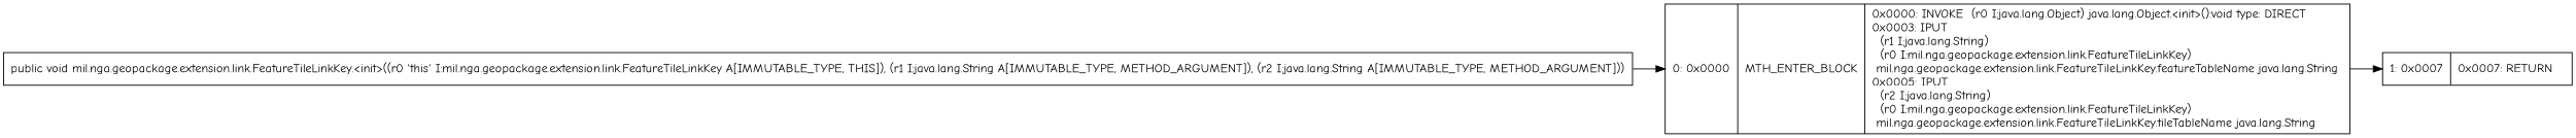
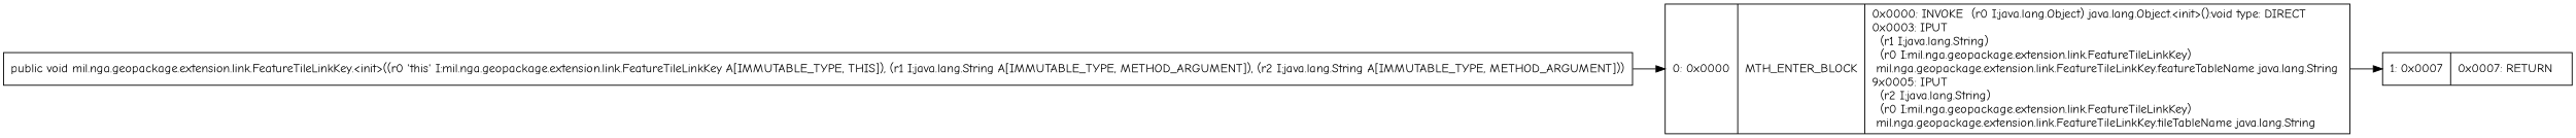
  digraph {
    rankdir=LR
    fontname="Comic Neue"
    node [shape=record fontname="Comic Neue"]
    edge [fontname="Comic Neue"]
-   n1 [label="{0\:\ 0x0000|MTH_ENTER_BLOCK\l|0x0000: INVOKE  (r0 I:java.lang.Object) java.lang.Object.\<init\>():void type: DIRECT \l0x0003: IPUT  \l  (r1 I:java.lang.String)\l  (r0 I:mil.nga.geopackage.extension.link.FeatureTileLinkKey)\l mil.nga.geopackage.extension.link.FeatureTileLinkKey.featureTableName java.lang.String \l0x0005: IPUT  \l  (r2 I:java.lang.String)\l  (r0 I:mil.nga.geopackage.extension.link.FeatureTileLinkKey)\l mil.nga.geopackage.extension.link.FeatureTileLinkKey.tileTableName java.lang.String \l}"]
+   n1 [label="{0\:\ 0x0000|MTH_ENTER_BLOCK\l|0x0000: INVOKE  (r0 I:java.lang.Object) java.lang.Object.\<init\>():void type: DIRECT \l0x0003: IPUT  \l  (r1 I:java.lang.String)\l  (r0 I:mil.nga.geopackage.extension.link.FeatureTileLinkKey)\l mil.nga.geopackage.extension.link.FeatureTileLinkKey.featureTableName java.lang.String \l9x0005: IPUT  \l  (r2 I:java.lang.String)\l  (r0 I:mil.nga.geopackage.extension.link.FeatureTileLinkKey)\l mil.nga.geopackage.extension.link.FeatureTileLinkKey.tileTableName java.lang.String \l}"]
    n2 [label="{1\:\ 0x0007|0x0007: RETURN   \l}"]
    n3 [label="{public void mil.nga.geopackage.extension.link.FeatureTileLinkKey.\<init\>((r0 'this' I:mil.nga.geopackage.extension.link.FeatureTileLinkKey A[IMMUTABLE_TYPE, THIS]), (r1 I:java.lang.String A[IMMUTABLE_TYPE, METHOD_ARGUMENT]), (r2 I:java.lang.String A[IMMUTABLE_TYPE, METHOD_ARGUMENT])) }"]
    n1 -> n2
    n3 -> n1
  }
